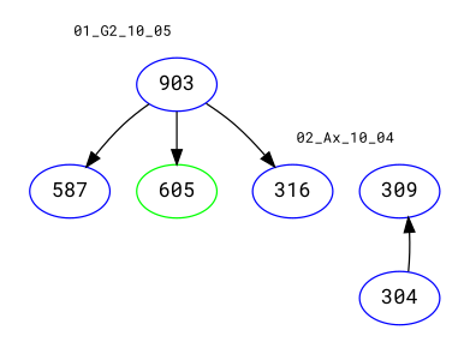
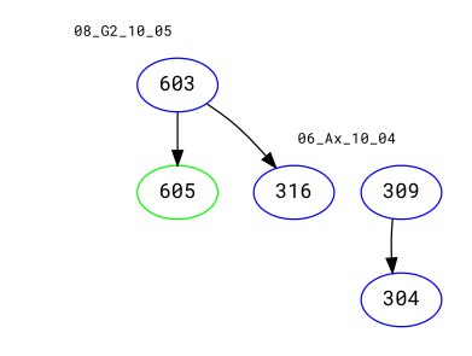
  digraph {
    fontname="Roboto Mono"
    node [color=blue fontname="Roboto Mono"]
    edge [color=black fontname="Roboto Mono"]
    n1 [label=309]
    n2 [label=304]
    n3 [label=316]
-   n4 [label=903]
-   n5 [label=587]
+   n4 [label=603]
    n6 [color=green label=605]
    subgraph cluster_1 {
      color=white
      fontsize=10
-     label="02_Ax_10_04"
+     label="06_Ax_10_04"
      n1
      n2
      n3
    }
    subgraph cluster_2 {
      color=white
      fontsize=10
-     label="01_G2_10_05"
+     label="08_G2_10_05"
      n4
-     n5
      n6
    }
-   n2 -> n1
+   n1 -> n2
    n4 -> n3
-   n4 -> n5
    n4 -> n6
  }
